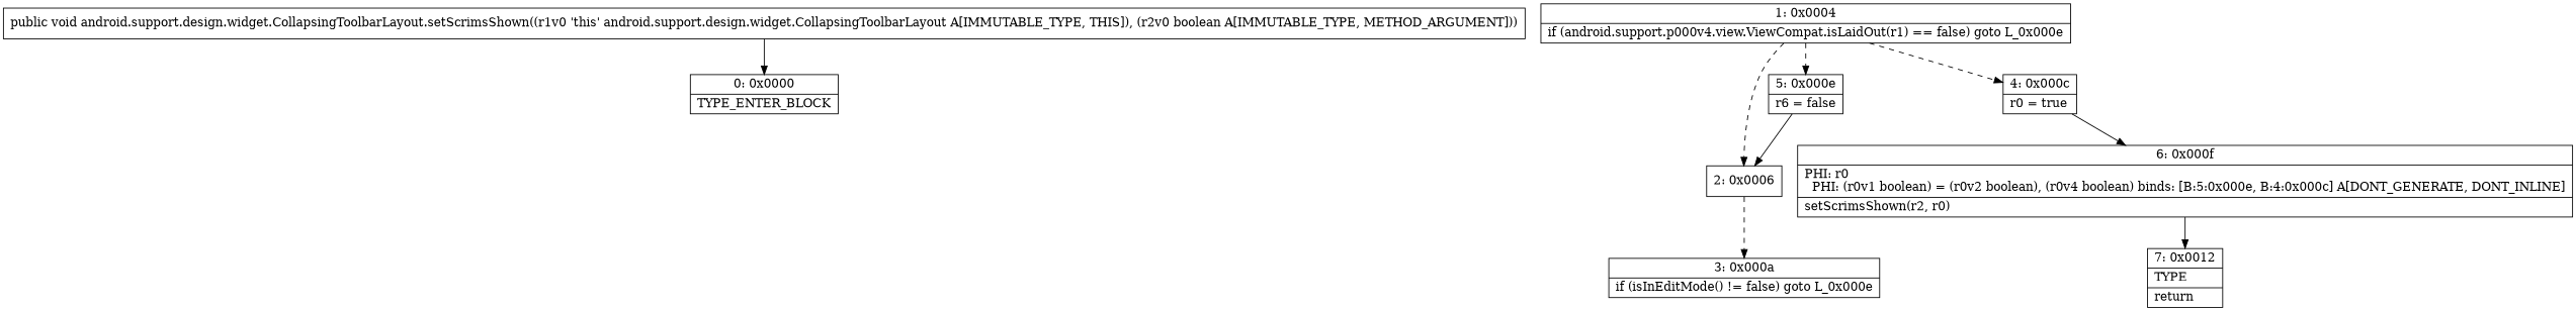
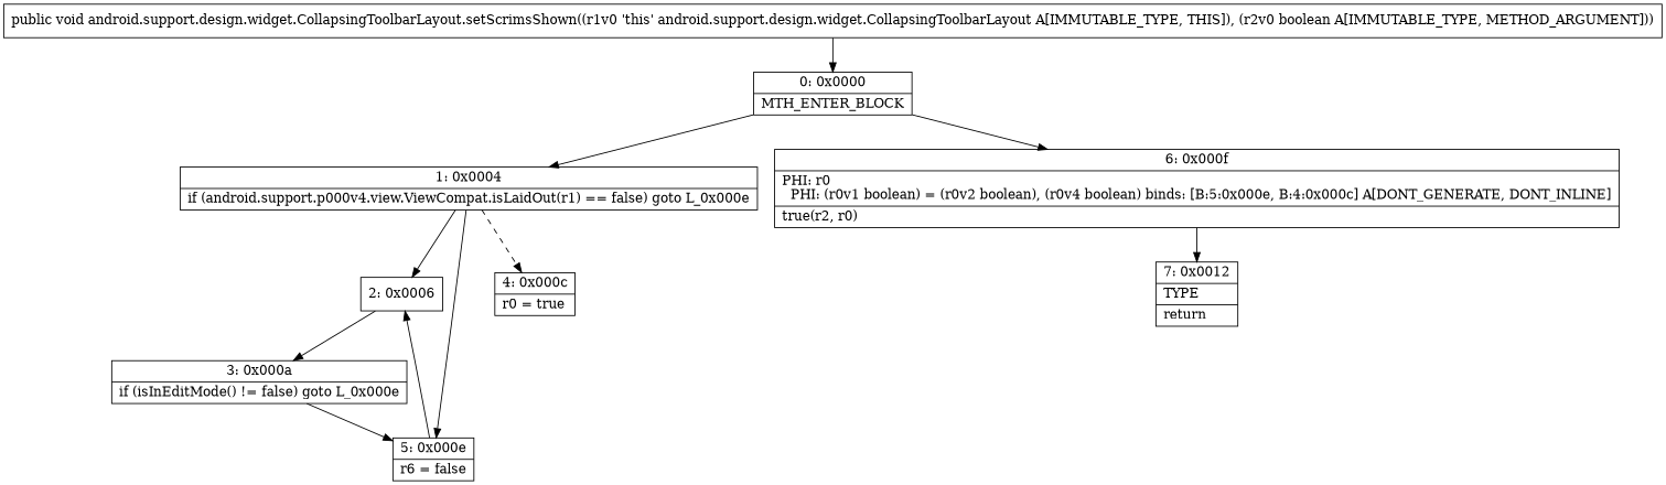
  digraph {
    node [shape=record]
-   n1 [label="{0\:\ 0x0000|TYPE_ENTER_BLOCK\l}"]
+   n1 [label="{0\:\ 0x0000|MTH_ENTER_BLOCK\l}"]
    n2 [label="{1\:\ 0x0004|if (android.support.p000v4.view.ViewCompat.isLaidOut(r1) == false) goto L_0x000e\l}"]
    n3 [label="{2\:\ 0x0006}"]
    n4 [label="{5\:\ 0x000e|r6 = false\l}"]
    n5 [label="{4\:\ 0x000c|r0 = true\l}"]
    n6 [label="{3\:\ 0x000a|if (isInEditMode() != false) goto L_0x000e\l}"]
-   n7 [label="{6\:\ 0x000f|PHI: r0 \l  PHI: (r0v1 boolean) = (r0v2 boolean), (r0v4 boolean) binds: [B:5:0x000e, B:4:0x000c] A[DONT_GENERATE, DONT_INLINE]\l|setScrimsShown(r2, r0)\l}"]
+   n7 [label="{6\:\ 0x000f|PHI: r0 \l  PHI: (r0v1 boolean) = (r0v2 boolean), (r0v4 boolean) binds: [B:5:0x000e, B:4:0x000c] A[DONT_GENERATE, DONT_INLINE]\l|true(r2, r0)\l}"]
    n8 [label="{7\:\ 0x0012|TYPE\l|return\l}"]
    n9 [label="{public void android.support.design.widget.CollapsingToolbarLayout.setScrimsShown((r1v0 'this' android.support.design.widget.CollapsingToolbarLayout A[IMMUTABLE_TYPE, THIS]), (r2v0 boolean A[IMMUTABLE_TYPE, METHOD_ARGUMENT])) }"]
-   n2 -> n3 [style=dashed]
-   n2 -> n4 [style=dashed]
+   n1 -> n2
+   n2 -> n3 [style=solid]
+   n2 -> n4
    n2 -> n5 [style=dashed]
-   n3 -> n6 [style=dashed]
+   n3 -> n6
    n4 -> n3
-   n5 -> n7
+   n1 -> n7
+   n6 -> n4
    n7 -> n8
    n9 -> n1
  }
